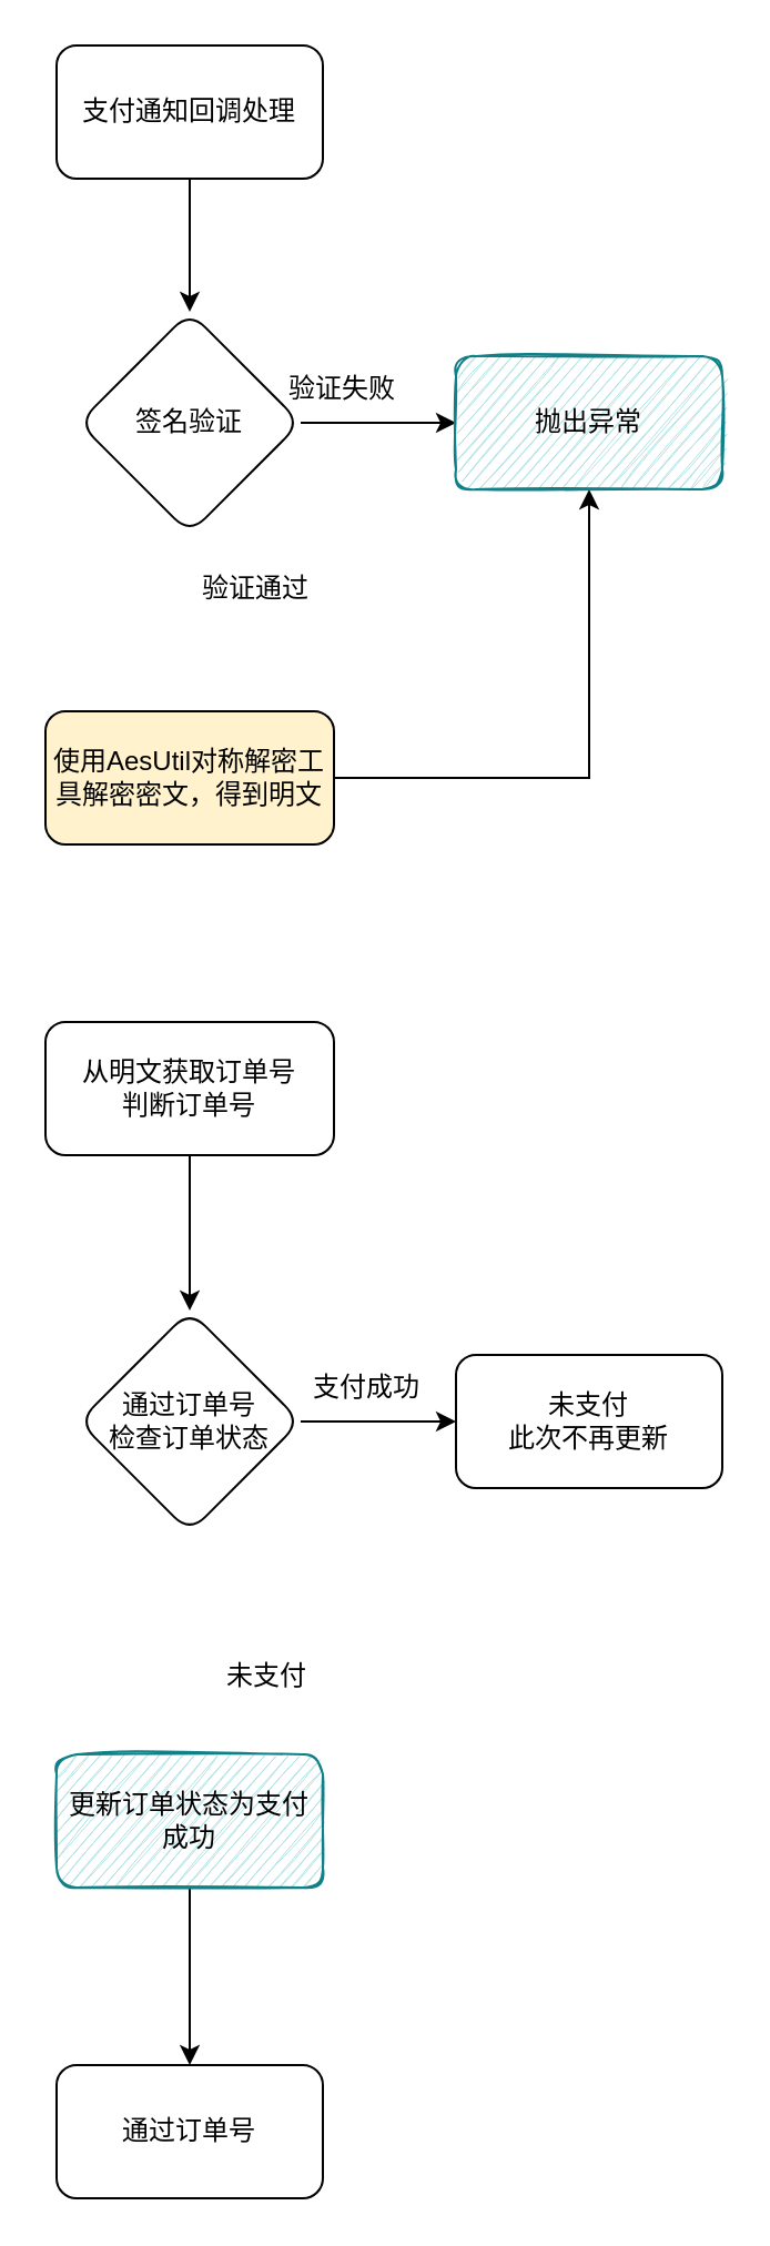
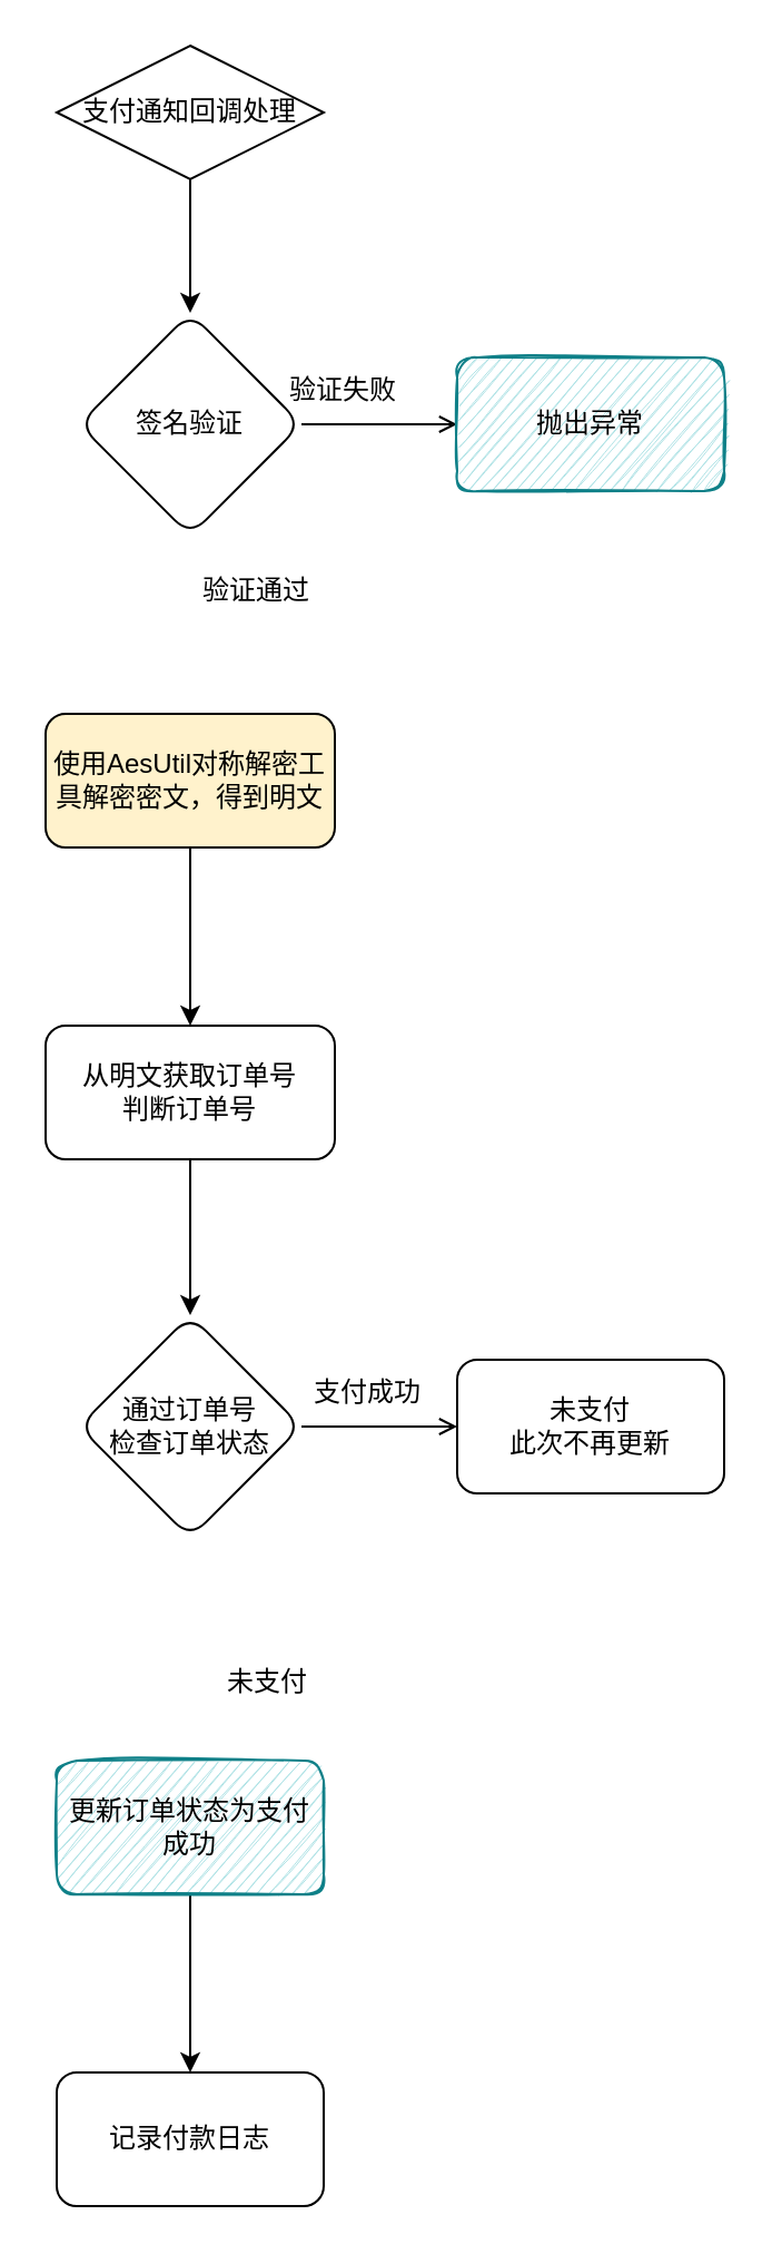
  <mxCell id="0" />
  <mxCell id="1" parent="0" />
  <mxCell id="2" value="" style="edgeStyle=orthogonalEdgeStyle;rounded=0;orthogonalLoop=1;jettySize=auto;html=1;" parent="1" source="3" target="5" edge="1"><mxGeometry relative="1" as="geometry" /></mxCell>
- <mxCell id="3" value="支付通知回调处理" style="rounded=1;whiteSpace=wrap;html=1;" parent="1" vertex="1"><mxGeometry x="25" y="20" width="120" height="60" as="geometry" /></mxCell>
- <mxCell id="4" value="" style="edgeStyle=orthogonalEdgeStyle;rounded=0;orthogonalLoop=1;jettySize=auto;html=1;" parent="1" source="5" target="9" edge="1"><mxGeometry relative="1" as="geometry" /></mxCell>
+ <mxCell id="3" value="支付通知回调处理" style="rhombus;whiteSpace=wrap;html=1;" parent="1" vertex="1"><mxGeometry x="25" y="20" width="120" height="60" as="geometry" /></mxCell>
+ <mxCell id="4" value="" style="edgeStyle=orthogonalEdgeStyle;rounded=0;orthogonalLoop=1;jettySize=auto;html=1;endArrow=open;" parent="1" source="5" target="9" edge="1"><mxGeometry relative="1" as="geometry" /></mxCell>
  <mxCell id="5" value="签名验证" style="rhombus;whiteSpace=wrap;html=1;rounded=1;" parent="1" vertex="1"><mxGeometry x="35" y="140" width="100" height="100" as="geometry" /></mxCell>
- <mxCell id="6" value="" style="edgeStyle=orthogonalEdgeStyle;rounded=0;orthogonalLoop=1;jettySize=auto;html=1;" parent="1" source="7" target="9" edge="1"><mxGeometry relative="1" as="geometry" /></mxCell>
+ <mxCell id="6" value="" style="edgeStyle=orthogonalEdgeStyle;rounded=0;orthogonalLoop=1;jettySize=auto;html=1;" parent="1" source="7" target="12" edge="1"><mxGeometry relative="1" as="geometry" /></mxCell>
  <mxCell id="7" value="使用AesUtil对称解密工具解密密文，得到明文" style="whiteSpace=wrap;html=1;rounded=1;fillColor=#fff2cc;" parent="1" vertex="1"><mxGeometry x="20" y="320" width="130" height="60" as="geometry" /></mxCell>
  <mxCell id="8" value="验证通过" style="text;html=1;strokeColor=none;fillColor=none;align=center;verticalAlign=middle;whiteSpace=wrap;rounded=0;" parent="1" vertex="1"><mxGeometry x="85" y="250" width="60" height="30" as="geometry" /></mxCell>
  <mxCell id="9" value="抛出异常" style="whiteSpace=wrap;html=1;rounded=1;sketch=1;fillStyle=auto;fillColor=#b0e3e6;strokeColor=#0e8088;" parent="1" vertex="1"><mxGeometry x="205" y="160" width="120" height="60" as="geometry" /></mxCell>
  <mxCell id="10" value="验证失败" style="text;html=1;strokeColor=none;fillColor=none;align=center;verticalAlign=middle;whiteSpace=wrap;rounded=0;" parent="1" vertex="1"><mxGeometry x="124" y="160" width="60" height="30" as="geometry" /></mxCell>
  <mxCell id="11" value="" style="edgeStyle=orthogonalEdgeStyle;rounded=0;orthogonalLoop=1;jettySize=auto;html=1;" parent="1" source="12" target="14" edge="1"><mxGeometry relative="1" as="geometry" /></mxCell>
  <mxCell id="12" value="从明文获取订单号&lt;br&gt;判断订单号" style="whiteSpace=wrap;html=1;rounded=1;" parent="1" vertex="1"><mxGeometry x="20" y="460" width="130" height="60" as="geometry" /></mxCell>
- <mxCell id="13" value="" style="edgeStyle=orthogonalEdgeStyle;rounded=0;orthogonalLoop=1;jettySize=auto;html=1;" parent="1" source="14" target="15" edge="1"><mxGeometry relative="1" as="geometry" /></mxCell>
+ <mxCell id="13" value="" style="edgeStyle=orthogonalEdgeStyle;rounded=0;orthogonalLoop=1;jettySize=auto;html=1;endArrow=open;" parent="1" source="14" target="15" edge="1"><mxGeometry relative="1" as="geometry" /></mxCell>
  <mxCell id="14" value="通过订单号&lt;br&gt;检查订单状态" style="rhombus;whiteSpace=wrap;html=1;rounded=1;" parent="1" vertex="1"><mxGeometry x="35" y="590" width="100" height="100" as="geometry" /></mxCell>
  <mxCell id="15" value="未支付&lt;br&gt;此次不再更新" style="whiteSpace=wrap;html=1;rounded=1;" parent="1" vertex="1"><mxGeometry x="205" y="610" width="120" height="60" as="geometry" /></mxCell>
  <mxCell id="16" value="支付成功" style="text;html=1;strokeColor=none;fillColor=none;align=center;verticalAlign=middle;whiteSpace=wrap;rounded=0;" parent="1" vertex="1"><mxGeometry x="135" y="610" width="60" height="30" as="geometry" /></mxCell>
  <mxCell id="17" value="" style="edgeStyle=orthogonalEdgeStyle;rounded=0;orthogonalLoop=1;jettySize=auto;html=1;" parent="1" source="18" target="20" edge="1"><mxGeometry relative="1" as="geometry" /></mxCell>
  <mxCell id="18" value="更新订单状态为支付成功" style="whiteSpace=wrap;html=1;rounded=1;sketch=1;fillColor=#b0e3e6;strokeColor=#0e8088;" parent="1" vertex="1"><mxGeometry x="25" y="790" width="120" height="60" as="geometry" /></mxCell>
  <mxCell id="19" value="未支付" style="text;html=1;strokeColor=none;fillColor=none;align=center;verticalAlign=middle;whiteSpace=wrap;rounded=0;" parent="1" vertex="1"><mxGeometry x="90" y="740" width="60" height="30" as="geometry" /></mxCell>
- <mxCell id="20" value="通过订单号" style="whiteSpace=wrap;html=1;rounded=1;" parent="1" vertex="1"><mxGeometry x="25" y="930" width="120" height="60" as="geometry" /></mxCell>
+ <mxCell id="20" value="记录付款日志" style="whiteSpace=wrap;html=1;rounded=1;" parent="1" vertex="1"><mxGeometry x="25" y="930" width="120" height="60" as="geometry" /></mxCell>
